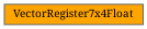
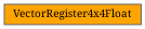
  digraph {
    rankdir=LR
    fontname="Noto Serif"
-   n1 [color=grey40 fillcolor=orange fontname="Noto Serif" fontsize=10 height=0.2 label=VectorRegister7x4Float shape=box style=filled width=0.4]
+   n1 [color=grey40 fillcolor=orange fontname="Noto Serif" fontsize=10 height=0.2 label=VectorRegister4x4Float shape=box style=filled width=0.4]
  }
